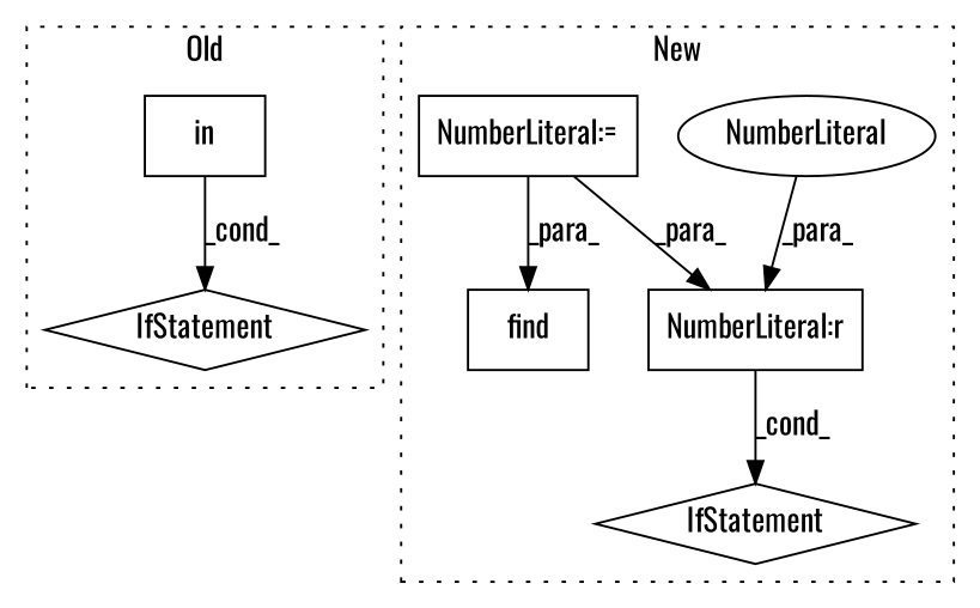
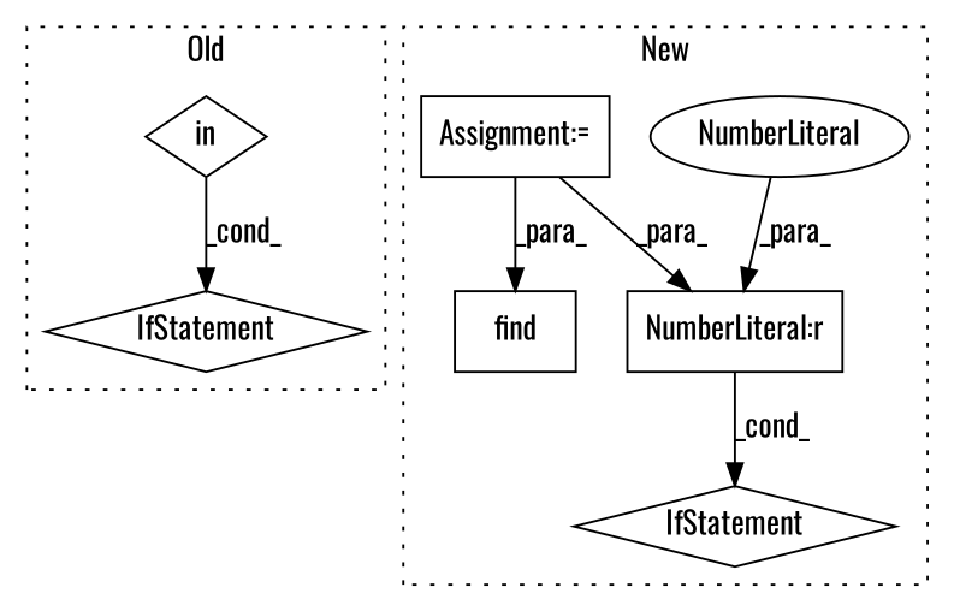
  digraph {
    fontname=Oswald
    node [a=25 fontname=Oswald l=1 shape=box]
    edge [fontname=Oswald]
-   n1 [a=105 l=18 label=in s=2539]
+   n1 [a=105 l=18 label=in s=2539 shape=diamond]
    n2 [l="12,2" label=IfStatement s="2527,2557" shape=diamond]
    n3 [a=32 l="5,1" label=find s="3014,3020"]
    n4 [l="4,2" label=IfStatement s="3031,3051" shape=diamond]
    n5 [a=27 l=4 label="NumberLiteral:r" s=3046]
    n6 [a=34 label=NumberLiteral s=3050 shape=ellipse]
-   n7 [a=7 label="NumberLiteral:=" s=3003]
+   n7 [a=7 label="Assignment:=" s=3003]
    subgraph cluster_1 {
      label=Old
      style=dotted
      n1
      n2
    }
    subgraph cluster_2 {
      label=New
      style=dotted
      n3
      n4
      n5
      n6
      n7
    }
    n1 -> n2 [label=_cond_]
    n5 -> n4 [label=_cond_]
    n6 -> n5 [label=_para_]
    n7 -> n3 [label=_para_]
    n7 -> n5 [label=_para_]
  }
